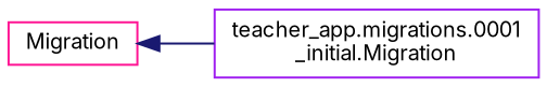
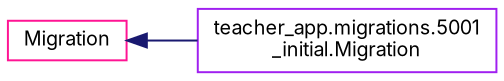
  digraph {
    rankdir=LR
    fontname=Inter
    node [fillcolor=white fontname=Inter fontsize=10 shape=record style=filled]
    n1 [color=deeppink height=0.2 label=Migration width=0.4]
-   n2 [color=purple height=0.2 label="teacher_app.migrations.0001\l_initial.Migration" width=0.4]
+   n2 [color=purple height=0.2 label="teacher_app.migrations.5001\l_initial.Migration" width=0.4]
    n1 -> n2 [color=midnightblue dir=back fontname=Inter fontsize=10 labelfontname=Helvetica labelfontsize=10 style=solid]
  }
